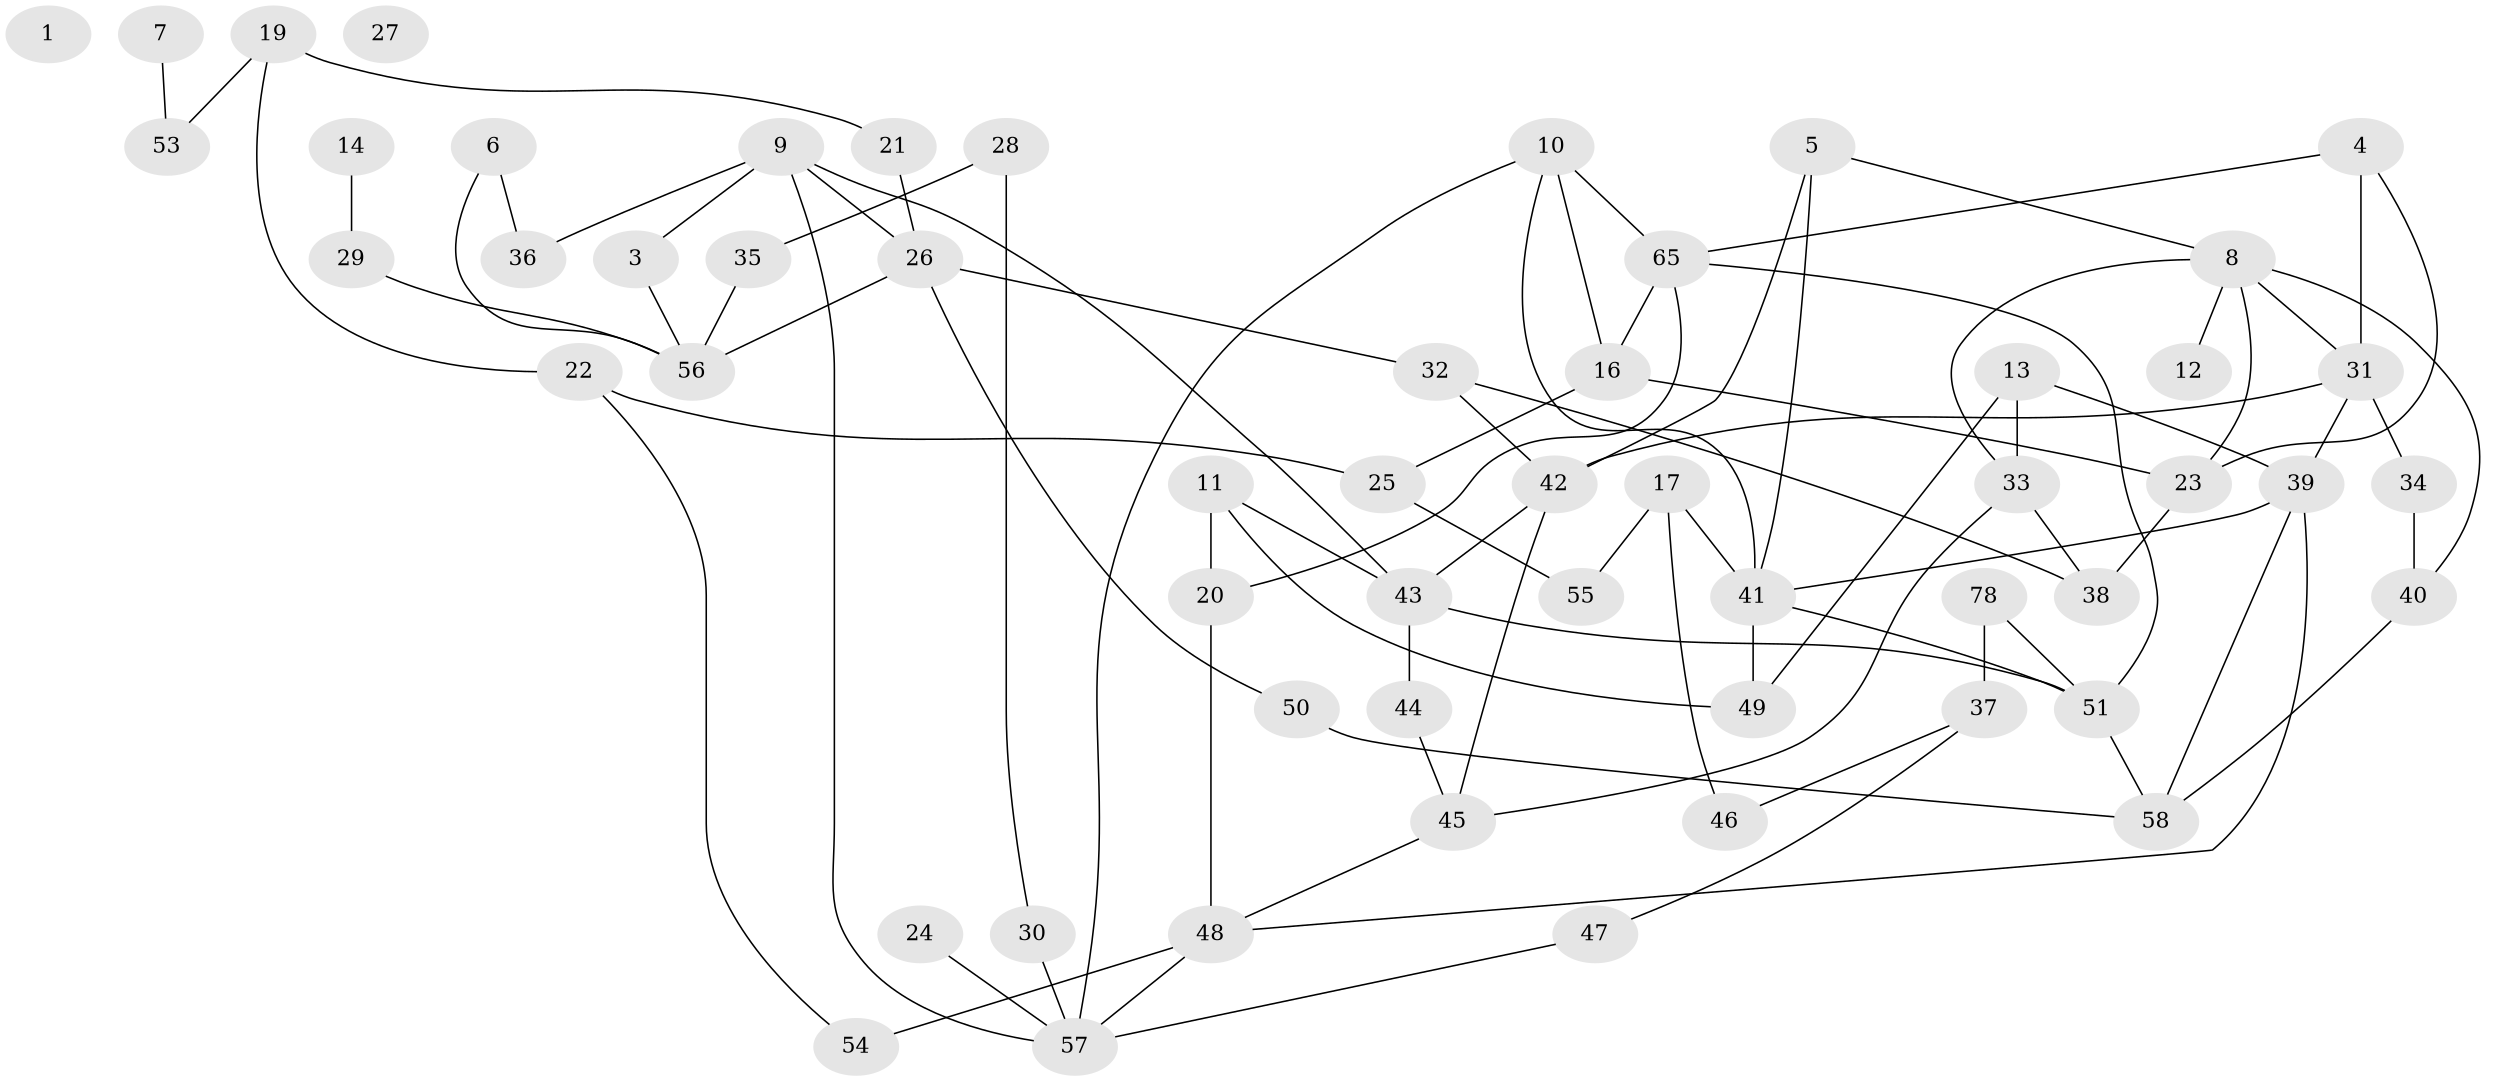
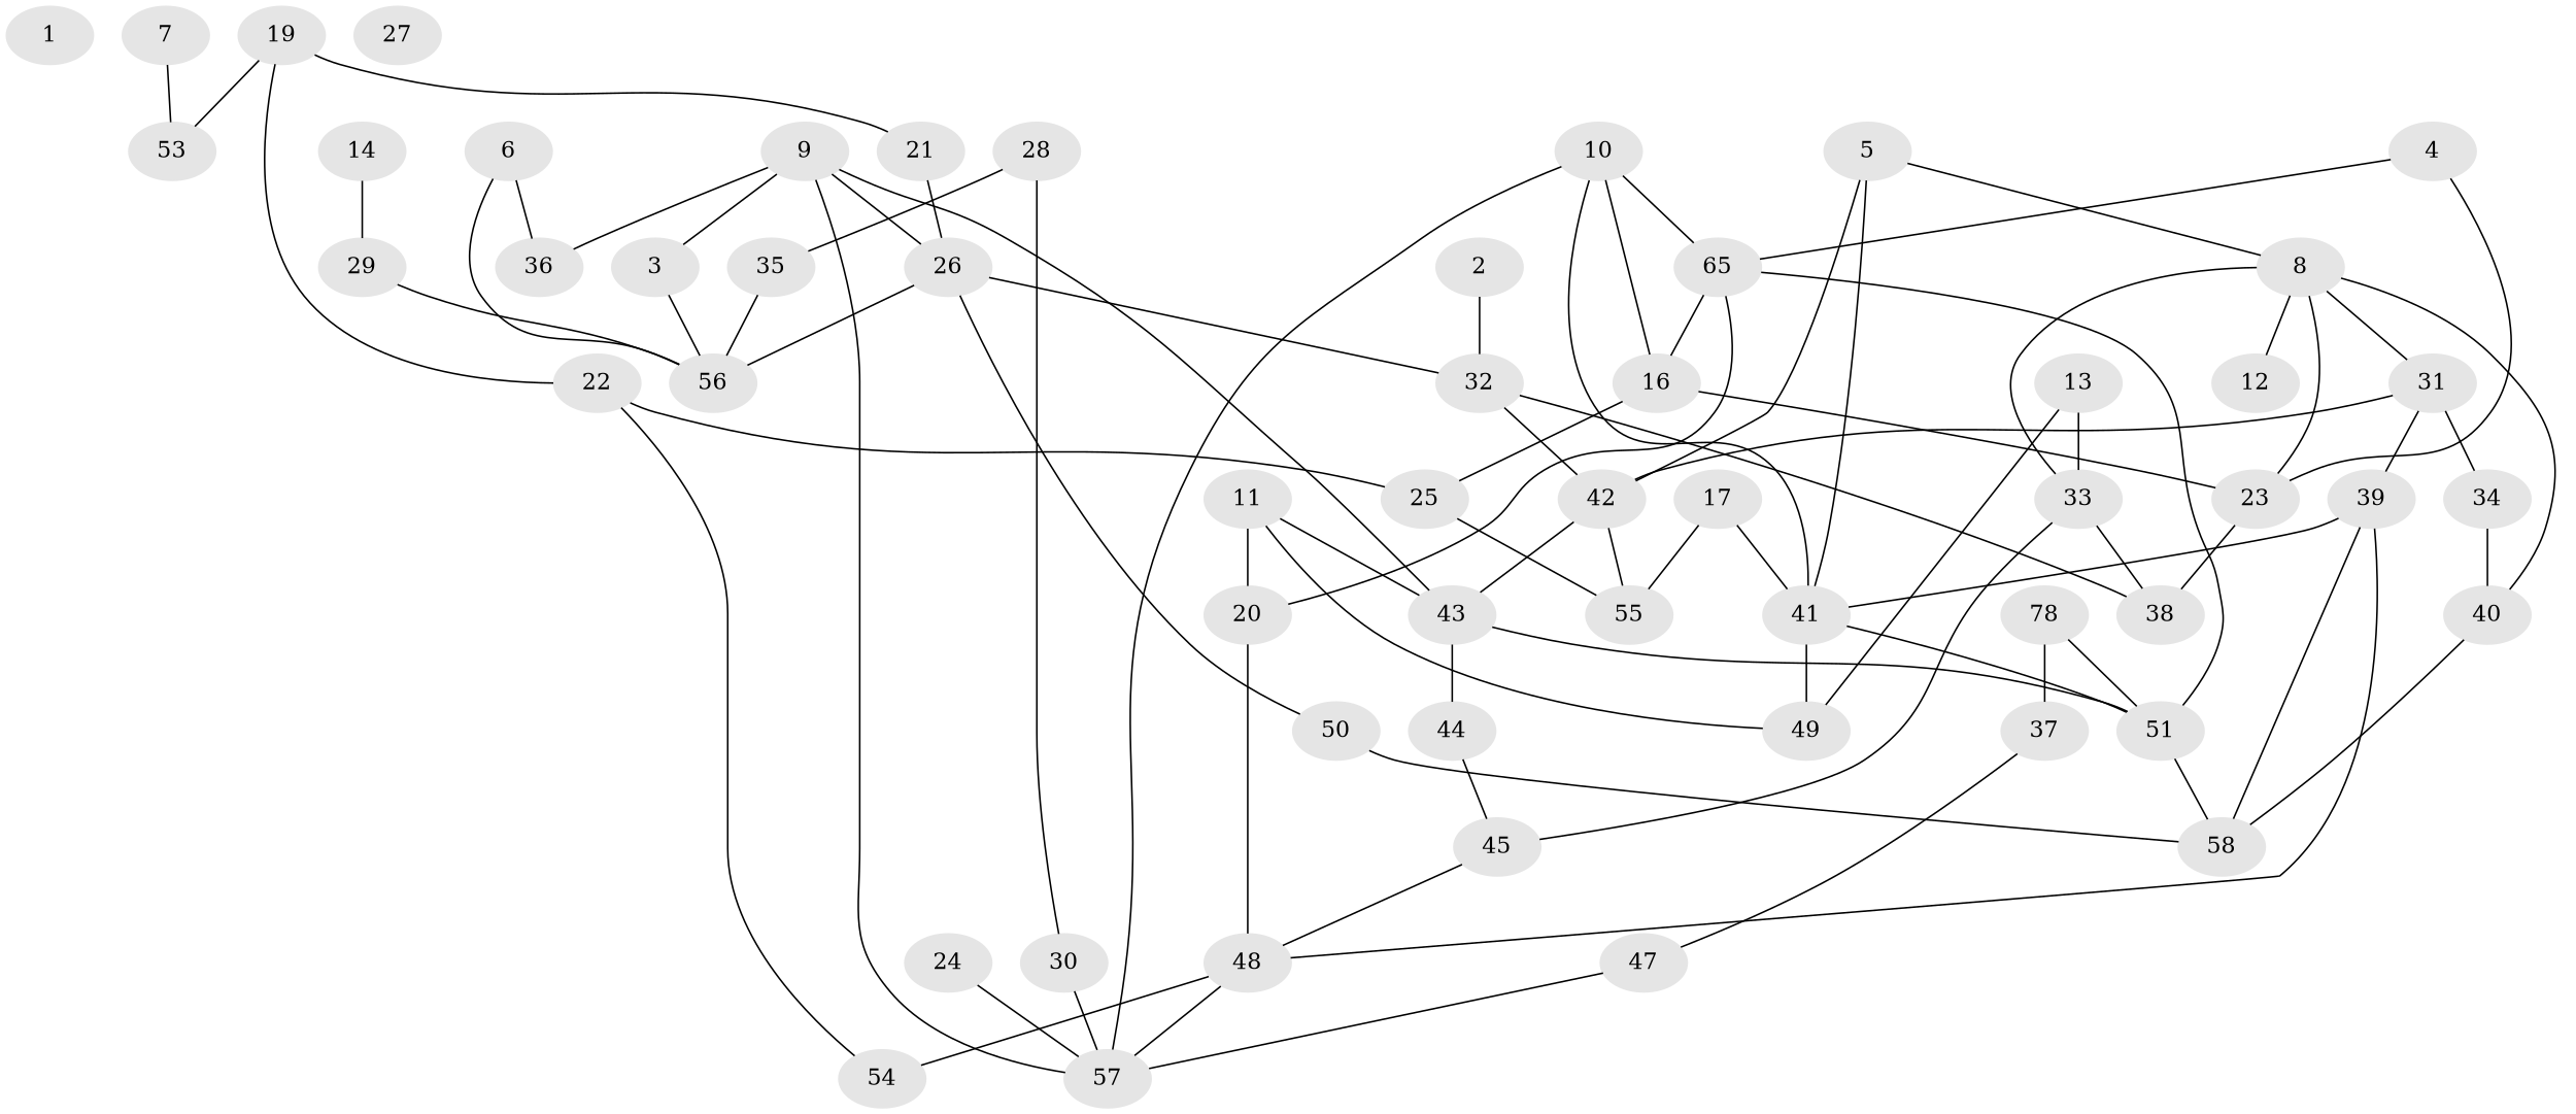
  graph {
    node [color=gray90 style=filled]
    1
+   2
    32
    42
    38
    3
    56
    n8 [label=65]
    4
    23
    31
    16
    20
    51
    39
    34
    5
    8
    41
    12
    33
    40
    49
    43
    45
    6
    36
    7
    53
    58
    9
    26
    57
    50
    30
    44
    10
    25
    11
    48
    13
    14
    29
    55
    17
-   46
    n47 [label=78]
    37
    47
    19
    21
    22
    54
    24
    27
    28
    35
+   2 -- 32
    32 -- 42
    32 -- 38
    42 -- 43
-   42 -- 45
+   42 -- 55
    3 -- 56
    n8 -- 16
    n8 -- 20
    n8 -- 51
    4 -- n8
    4 -- 23
-   4 -- 31
    23 -- 38
    31 -- 42
    31 -- 39
    31 -- 34
    16 -- 23
    16 -- 25
    20 -- 48
    51 -- 58
    39 -- 41
    39 -- 58
    39 -- 48
    34 -- 40
    5 -- 42
    5 -- 8
    5 -- 41
    8 -- 23
    8 -- 31
    8 -- 12
    8 -- 33
    8 -- 40
    41 -- 51
    41 -- 49
    33 -- 38
    33 -- 45
    40 -- 58
    43 -- 51
    43 -- 44
    45 -- 48
    6 -- 56
    6 -- 36
    7 -- 53
    9 -- 3
    9 -- 43
    9 -- 36
    9 -- 26
    9 -- 57
    26 -- 32
    26 -- 56
    26 -- 50
    50 -- 58
    30 -- 57
    44 -- 45
    10 -- n8
    10 -- 16
    10 -- 41
    10 -- 57
    25 -- 55
    11 -- 20
    11 -- 49
    11 -- 43
    48 -- 57
    48 -- 54
-   13 -- 39
    13 -- 33
    13 -- 49
    14 -- 29
    29 -- 56
    17 -- 41
    17 -- 55
-   17 -- 46
    n47 -- 51
    n47 -- 37
-   37 -- 46
    37 -- 47
    47 -- 57
    19 -- 53
    19 -- 21
    19 -- 22
    21 -- 26
    22 -- 25
    22 -- 54
    24 -- 57
    28 -- 30
    28 -- 35
    35 -- 56
  }
